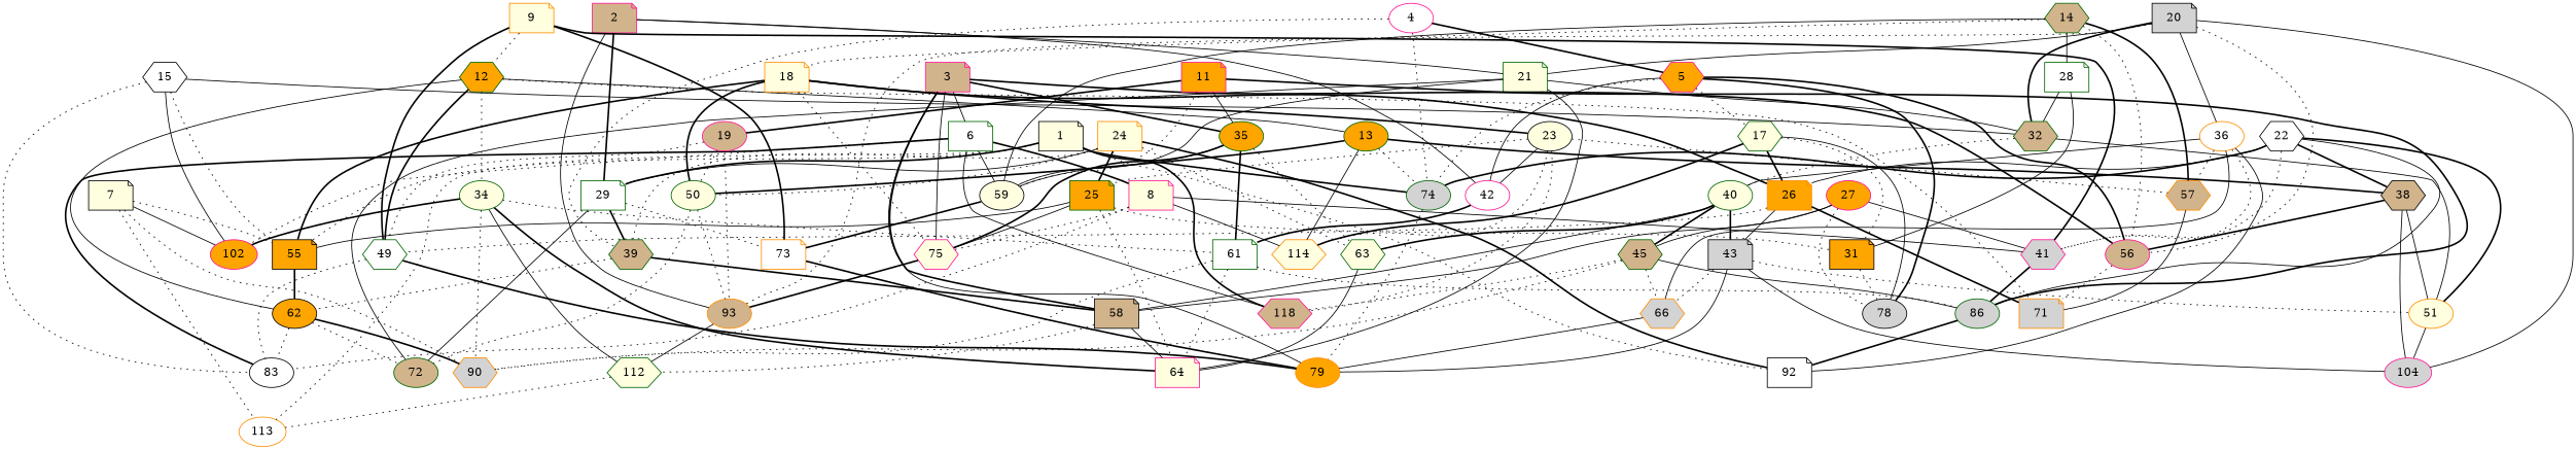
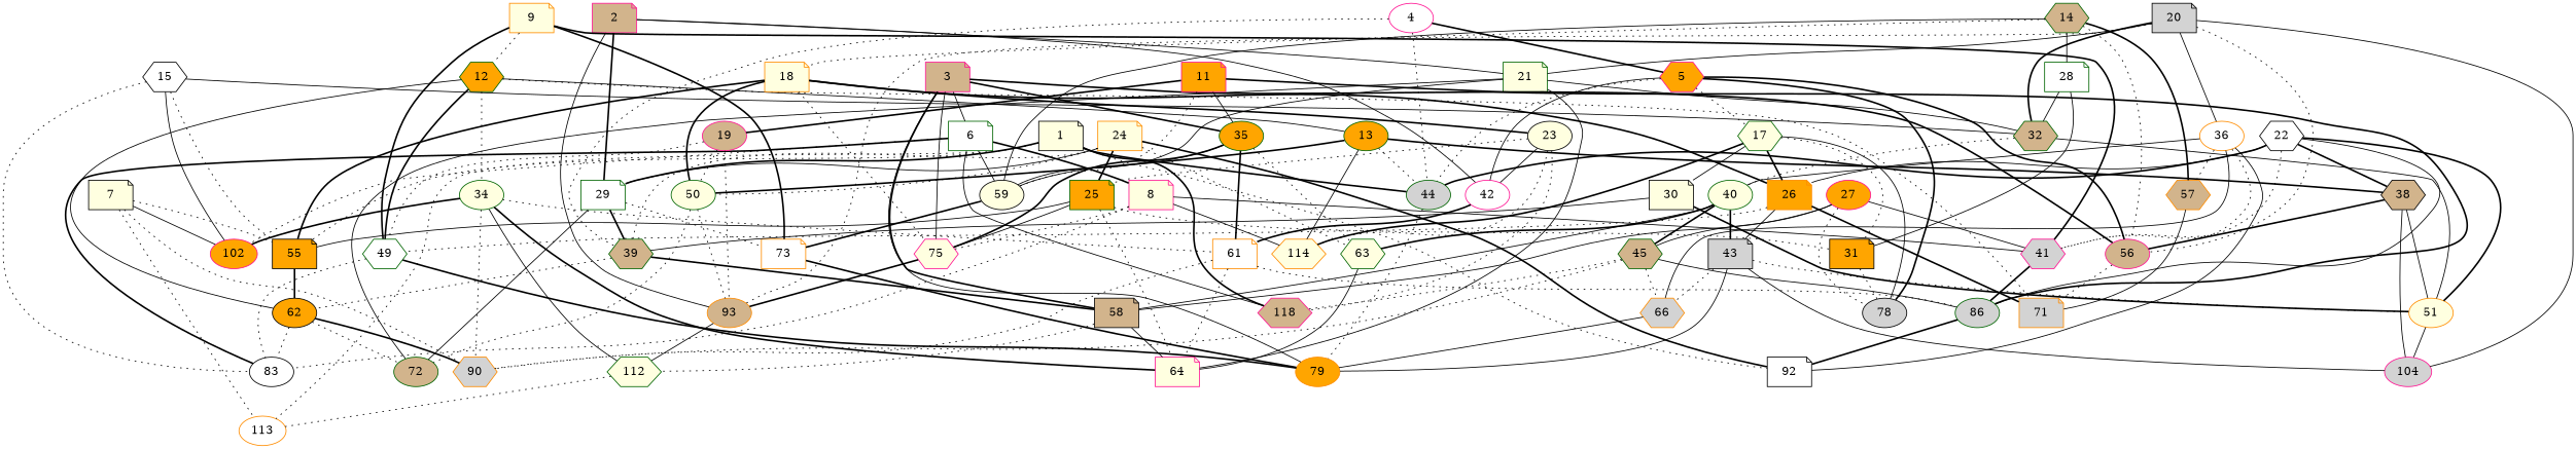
  graph {
    node [color=darkgreen fillcolor=lightyellow shape=note style=filled]
    edge [style=dotted]
    1 [color=black super="+16"]
    29 [fillcolor=white super="+109"]
-   44 [fillcolor=lightgrey shape=ellipse super="+77" label=74]
+   44 [fillcolor=lightgrey shape=ellipse super="+77"]
    55 [color=black fillcolor=orange super="+116"]
    92 [color=black fillcolor=white]
    118 [color=deeppink fillcolor=tan shape=hexagon]
    n7 [color=darkorange fillcolor=white label=113 shape=ellipse]
    39 [fillcolor=tan shape=hexagon super="+70"]
    73 [color=darkorange fillcolor=white]
    72 [fillcolor=tan shape=ellipse]
    79 [color=darkorange fillcolor=orange shape=ellipse super="+88"]
    62 [color=black fillcolor=orange shape=ellipse super="+117"]
    21 [super="+80"]
    59 [color=black shape=ellipse super="+94"]
    32 [fillcolor=tan shape=hexagon super="+74"]
    64 [color=deeppink super="+101"]
    2 [color=deeppink fillcolor=tan]
    42 [color=deeppink fillcolor=white shape=ellipse]
    93 [color=darkorange fillcolor=tan shape=ellipse super="+98"]
-   61 [fillcolor=white super="+85"]
+   61 [color=darkorange fillcolor=white super="+85"]
    112 [shape=hexagon]
    3 [color=deeppink fillcolor=tan super="+60"]
    6 [fillcolor=white super="+33"]
    35 [fillcolor=orange shape=ellipse super="+69"]
    56 [color=deeppink fillcolor=tan shape=ellipse super="+67"]
    58 [color=black fillcolor=tan super="+111"]
    75 [color=deeppink shape=hexagon super="+91"]
    8 [color=deeppink super="+10"]
    83 [color=black fillcolor=white shape=ellipse super="+97"]
    102 [color=deeppink fillcolor=orange shape=ellipse]
    63 [shape=hexagon]
    71 [color=darkorange fillcolor=lightgrey]
    5 [color=deeppink fillcolor=orange shape=hexagon super="+96"]
    17 [shape=hexagon super="+54"]
    78 [color=black fillcolor=lightgrey shape=ellipse]
    4 [color=deeppink fillcolor=white shape=ellipse]
    114 [color=darkorange shape=hexagon]
    26 [color=darkorange fillcolor=orange super="+47"]
+   30 [color=black]
    31 [color=black fillcolor=orange]
    41 [color=deeppink fillcolor=lightgrey shape=hexagon super="+53"]
    7 [color=black super="+106"]
    90 [color=darkorange fillcolor=lightgrey shape=hexagon super="+100"]
    86 [fillcolor=lightgrey shape=ellipse super="+99"]
    12 [fillcolor=orange shape=hexagon super="+48"]
    49 [fillcolor=white shape=hexagon super="+82"]
    13 [fillcolor=orange shape=ellipse super="+89"]
    34 [shape=ellipse super="+87"]
    9 [color=darkorange]
    11 [color=deeppink fillcolor=orange]
    19 [color=deeppink fillcolor=tan shape=ellipse]
    50 [shape=ellipse super="+95"]
    38 [color=black fillcolor=tan shape=hexagon super="+65"]
    104 [color=deeppink fillcolor=lightgrey shape=ellipse]
    51 [color=darkorange shape=ellipse super="+52"]
    14 [fillcolor=tan shape=hexagon super="+110"]
    18 [color=darkorange super="+113"]
    28 [fillcolor=white]
    57 [color=darkorange fillcolor=tan shape=hexagon super="+108"]
    23 [color=black shape=ellipse super="+81"]
    40 [shape=ellipse super="+76"]
    15 [color=black fillcolor=white shape=hexagon]
    43 [color=black fillcolor=lightgrey super="+105"]
    25 [fillcolor=orange super="+46"]
    20 [color=black fillcolor=lightgrey super="+68"]
    36 [color=darkorange fillcolor=white shape=ellipse super="+37"]
    66 [color=darkorange fillcolor=lightgrey shape=hexagon]
    22 [color=black fillcolor=white shape=hexagon super="+107"]
    24 [color=darkorange super="+115"]
    27 [color=deeppink fillcolor=orange shape=ellipse]
    45 [fillcolor=tan shape=hexagon super="+103"]
    1 -- 29 [style=bold]
    1 -- 44 [style=bold]
    1 -- 55
    1 -- 92
    1 -- 118 [style=bold]
    1 -- n7
    29 -- 39 [style=bold]
    29 -- 73
    29 -- 72 [style=solid]
    44 -- 79
    55 -- 62 [style=bold]
    39 -- 62
    39 -- 58 [style=bold]
    73 -- 79 [style=bold]
    62 -- 72
    62 -- 83
    62 -- 90 [style=bold]
    21 -- 72 [style=solid]
    21 -- 59 [style=solid]
    21 -- 32 [style=solid]
    21 -- 64 [style=solid]
    59 -- 73 [style=bold]
    32 -- 51 [style=solid]
    32 -- 40
    2 -- 29 [style=bold]
    2 -- 21 [style=solid]
    2 -- 42 [style=solid]
    2 -- 93 [style=solid]
    42 -- 61 [style=bold]
    93 -- 112 [style=solid]
    61 -- 64
    61 -- 90
    61 -- 86
    112 -- n7
    3 -- 79 [style=solid]
    3 -- 6 [style=solid]
    3 -- 35 [style=bold]
    3 -- 56 [style=bold]
    3 -- 58 [style=bold]
    3 -- 75 [style=solid]
    6 -- 118 [style=solid]
    6 -- 59 [style=solid]
    6 -- 8 [style=bold]
    6 -- 83 [style=bold]
    6 -- 102
    35 -- 59 [style=solid]
    35 -- 61 [style=bold]
    35 -- 75 [style=bold]
    35 -- 63
    56 -- 71
    58 -- 64 [style=solid]
    58 -- 112
    75 -- 93 [style=bold]
    8 -- 75
    8 -- 83 [weight=2]
    8 -- 114 [style=solid]
    8 -- 41 [style=solid]
    63 -- 64 [style=solid]
    5 -- 44
    5 -- 42 [style=solid]
    5 -- 56 [style=bold]
    5 -- 17
    5 -- 78 [style=bold]
    17 -- 78 [style=solid]
    17 -- 114 [style=bold]
    17 -- 26 [style=bold]
+   17 -- 30 [style=solid]
    17 -- 31
    4 -- 44
    4 -- 39
    4 -- 5 [style=bold]
    26 -- 71 [style=bold]
    26 -- 49
    26 -- 43 [style=solid]
+   30 -- 39 [style=solid]
+   30 -- 51 [style=bold]
    31 -- 78
    41 -- 86 [style=bold]
    7 -- 55
    7 -- n7 [weight=2]
    7 -- 102 [style=solid]
    7 -- 90 [weight=2]
    86 -- 92 [style=bold]
    12 -- 62 [style=solid]
    12 -- 71
    12 -- 49 [style=bold]
    12 -- 13 [style=solid]
    12 -- 34
    49 -- 79 [style=bold]
    49 -- 83
    13 -- 44
    13 -- 114 [style=solid]
    13 -- 50 [style=bold]
    13 -- 38 [style=bold weight=2]
    34 -- 64 [style=bold]
    34 -- 61
    34 -- 112 [style=solid]
    34 -- 102 [style=bold]
    34 -- 90
    9 -- 73 [style=bold]
    9 -- 41 [style=bold]
    9 -- 12
    9 -- 49 [style=bold]
    11 -- 59
    11 -- 35 [style=solid]
    11 -- 86 [style=bold]
    11 -- 19 [style=bold]
    19 -- 93
    19 -- 49
    19 -- 50
    50 -- 72
    50 -- 93
    38 -- 56 [style=bold]
    38 -- 104 [style=solid]
    38 -- 51 [style=solid]
    51 -- 104 [style=solid]
    14 -- 59 [style=solid]
    14 -- 56
    14 -- 18
    14 -- 28 [style=solid weight=2]
    14 -- 57 [style=bold]
    18 -- 55 [style=bold]
    18 -- 75
    18 -- 26 [style=bold]
    18 -- 50 [style=bold]
    18 -- 23 [style=bold]
    28 -- 32 [style=solid]
    28 -- 31 [style=solid]
    57 -- 71 [style=solid]
    23 -- 118
    23 -- 42 [style=solid]
    23 -- 114
-   23 -- 57
    23 -- 25
    40 -- 58 [style=solid]
    40 -- 63 [style=bold]
    40 -- 43 [style=bold]
    40 -- 45 [style=bold]
    15 -- 55
    15 -- 32 [style=solid]
    15 -- 83
    15 -- 102 [style=solid]
    43 -- 79 [style=solid]
    43 -- 104 [style=solid]
    43 -- 51
    43 -- 66
    25 -- 55 [style=solid]
    25 -- 64
    25 -- 75 [style=solid]
    25 -- 31
    20 -- 21 [style=solid]
    20 -- 32 [style=bold]
    20 -- 93
    20 -- 56
    20 -- 104 [style=solid]
    20 -- 36 [style=solid]
    36 -- 92 [style=solid]
    36 -- 41
    36 -- 57
    36 -- 40 [style=solid]
    36 -- 66 [style=solid]
    66 -- 79 [style=solid]
    22 -- 44 [style=bold]
    22 -- 26 [style=solid]
    22 -- 41
    22 -- 86 [style=solid]
    22 -- 38 [style=bold]
    22 -- 51 [style=bold]
    24 -- 29 [style=solid]
    24 -- 92 [style=bold]
    24 -- 39
    24 -- 63
    24 -- 50
    24 -- 25 [style=bold]
    27 -- 58 [style=solid]
    27 -- 78
    27 -- 41 [style=solid]
    27 -- 45 [style=solid]
    45 -- 118
    45 -- 90
    45 -- 86 [style=solid]
    45 -- 66
  }
